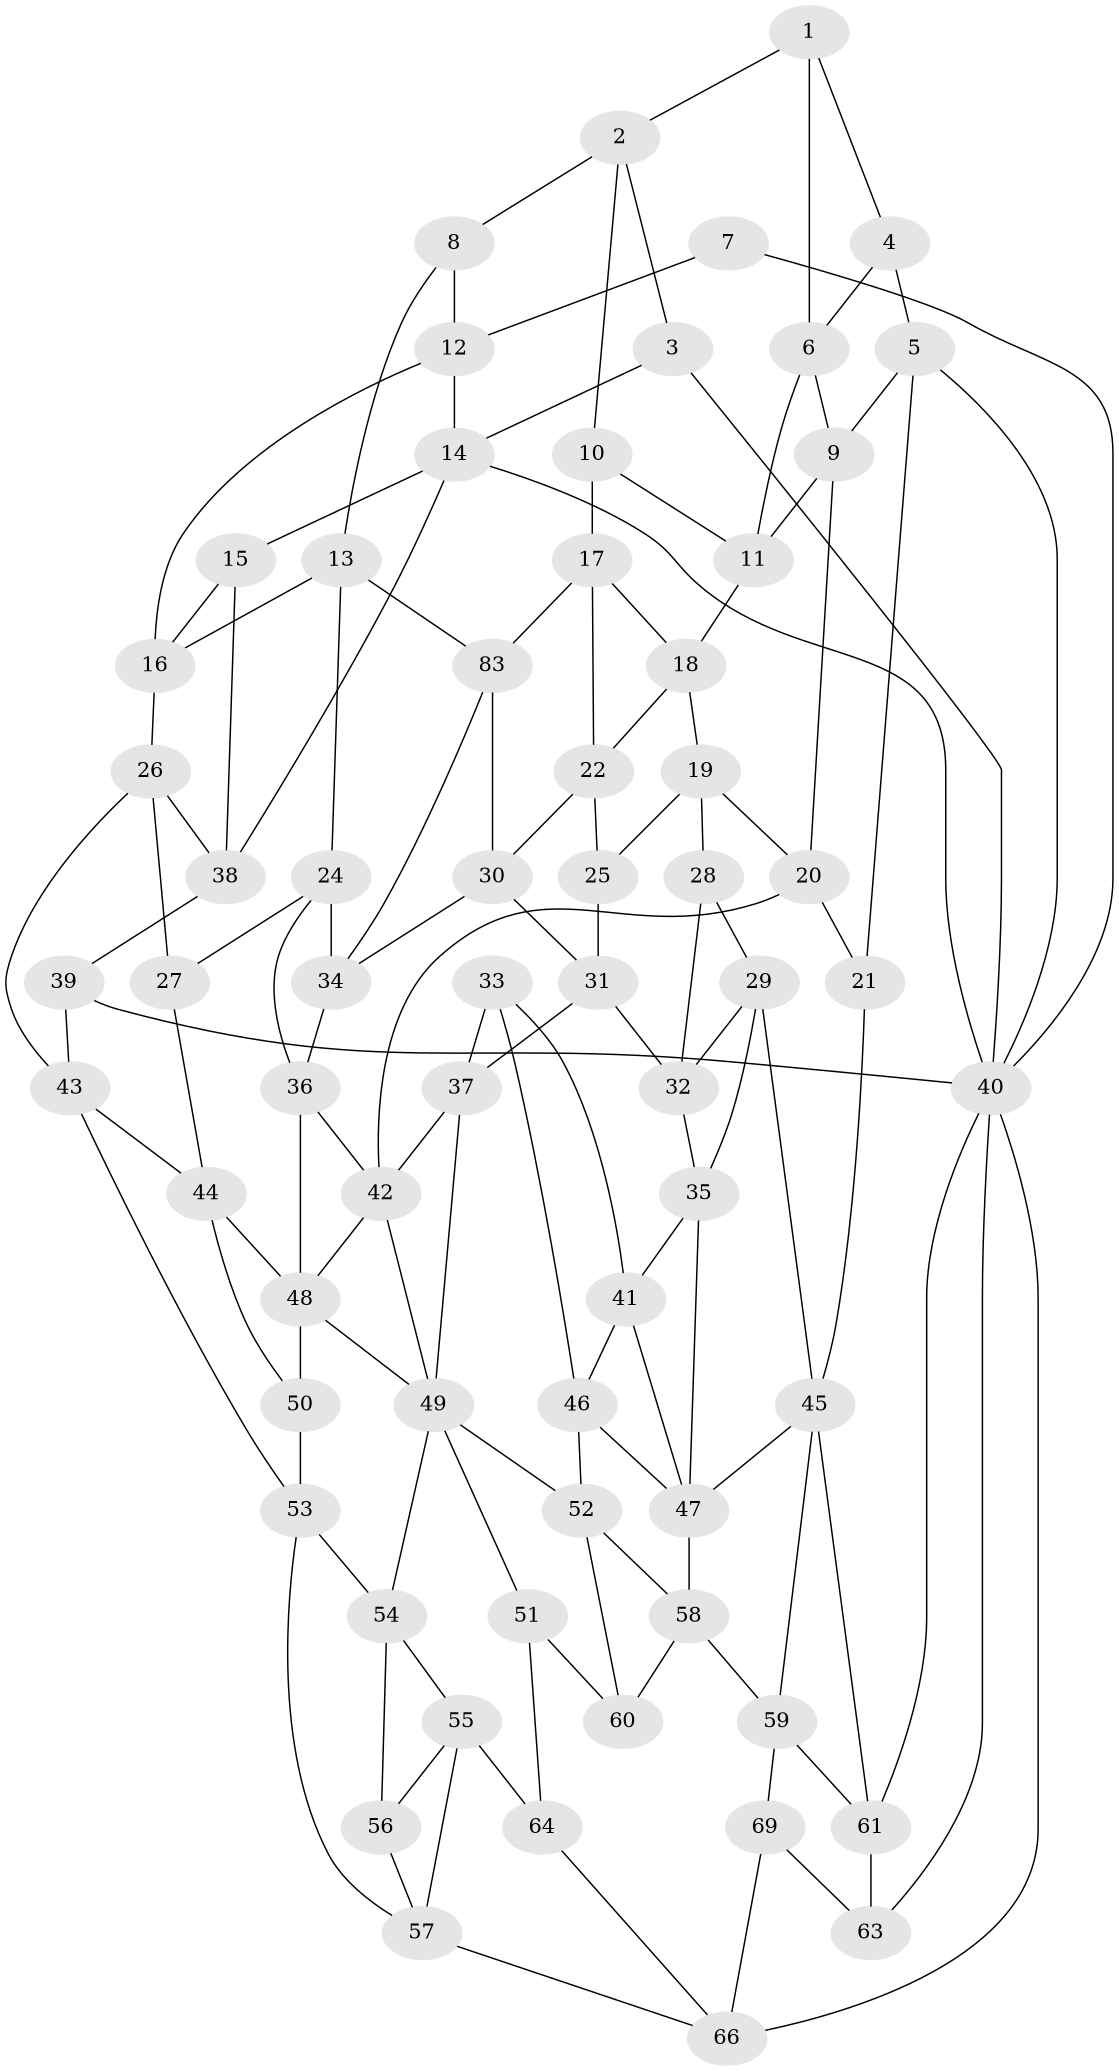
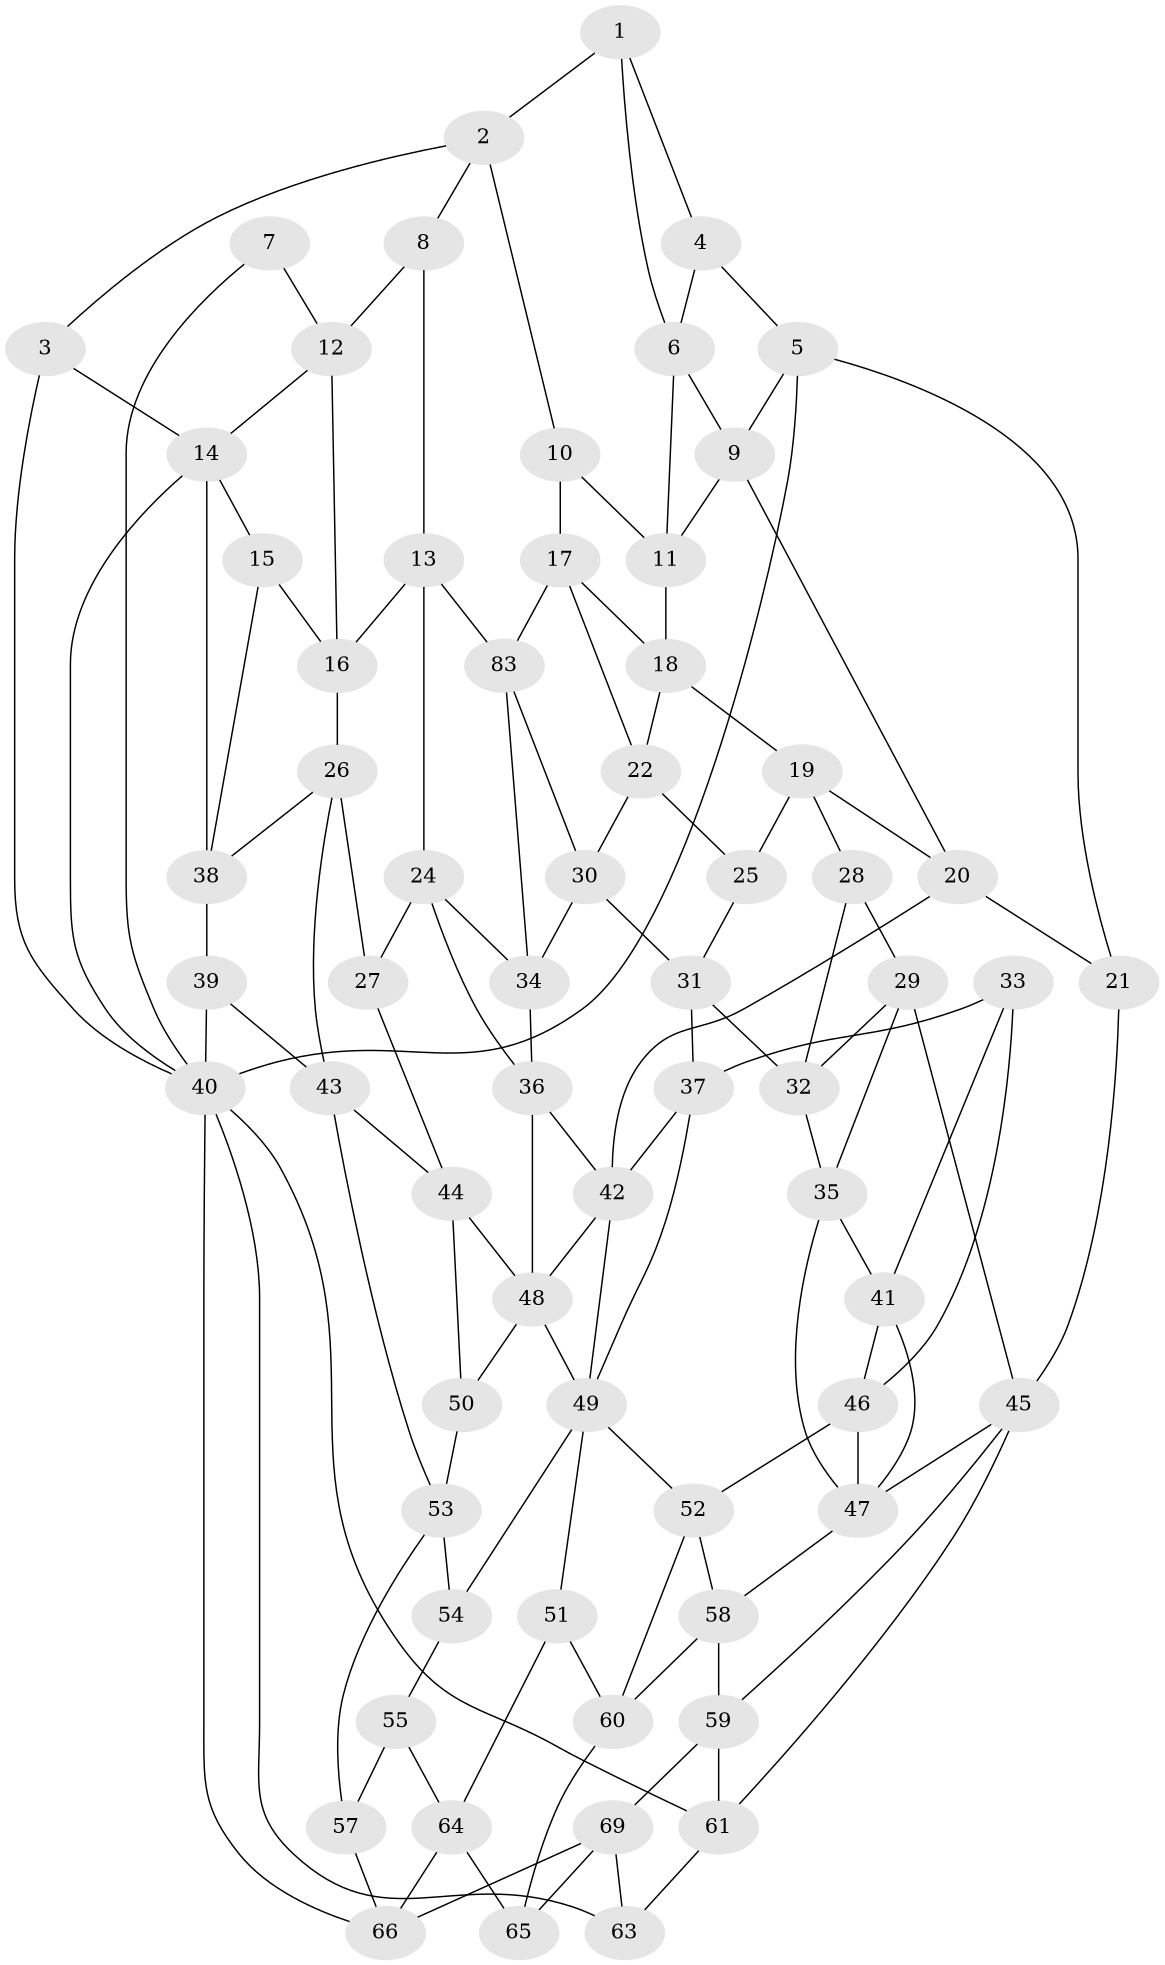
  graph {
    node [color=gray90 style=filled]
    edge [weight=1.0]
    1
    2
    4
    6
    3
    8
    10
    5
    9
    11
    40
    14
    12
    13
    17
    7
    61
    63
    66
    21
    20
    45
    18
    16
    n25 [label=83]
    24
    42
    22
    19
    15
    38
    26
    30
    34
    27
    36
    39
    43
    25
    28
    31
    29
    32
    47
    59
    44
    48
    37
    53
    50
    35
    41
    49
    33
    46
    52
    58
    51
    54
    57
    n61 [label=69]
    60
    64
    55
-   56
+   65
    1 -- 2
    1 -- 4
    1 -- 6
    2 -- 3
    2 -- 8
    2 -- 10
    4 -- 6
    4 -- 5
    6 -- 9
    6 -- 11
    3 -- 40
    3 -- 14
    8 -- 12
    8 -- 13
    10 -- 11
    10 -- 17
    5 -- 9
    5 -- 40
    5 -- 21
    9 -- 11
    9 -- 20
    11 -- 18
    40 -- 61
    40 -- 63
    40 -- 66
    14 -- 40
    14 -- 15
    14 -- 38
    12 -- 14
    12 -- 16
    13 -- 16
    13 -- n25
    13 -- 24
    17 -- 18
    17 -- n25
    17 -- 22
    7 -- 40
    7 -- 12
    61 -- 63
    21 -- 45
    20 -- 21
    20 -- 42
    45 -- 61
    45 -- 47
    45 -- 59
    18 -- 22
    18 -- 19
    16 -- 26
    n25 -- 30
    n25 -- 34
    24 -- 34
    24 -- 27
    24 -- 36
    42 -- 48
    42 -- 49
    22 -- 30
    22 -- 25
    19 -- 20
    19 -- 25
    19 -- 28
    15 -- 16
    15 -- 38
    38 -- 39
    26 -- 38
    26 -- 27
    26 -- 43
    30 -- 34
    30 -- 31
    34 -- 36
    27 -- 44
    36 -- 42
    36 -- 48
    39 -- 40
    39 -- 43
    43 -- 44
    43 -- 53
    25 -- 31
    28 -- 29
    28 -- 32
    31 -- 32
    31 -- 37
    29 -- 45
    29 -- 32
    29 -- 35
    32 -- 35
    47 -- 58
    59 -- 61
    59 -- n61
    44 -- 48
    44 -- 50
    48 -- 50 [weight=2.0]
    48 -- 49
    37 -- 42
    37 -- 49
    53 -- 54
    53 -- 57
    50 -- 53
    35 -- 47
    35 -- 41
    41 -- 47
    41 -- 46
    49 -- 52
    49 -- 51
    49 -- 54
    33 -- 37
    33 -- 41
    33 -- 46
    46 -- 47
    46 -- 52
    52 -- 58
    52 -- 60
    58 -- 59
    58 -- 60
    51 -- 60
    51 -- 64
    54 -- 55
-   54 -- 56
    57 -- 66
    n61 -- 63
    n61 -- 66
+   n61 -- 65
+   60 -- 65
    64 -- 66
+   64 -- 65
    55 -- 57
    55 -- 64
-   55 -- 56
-   56 -- 57
  }
